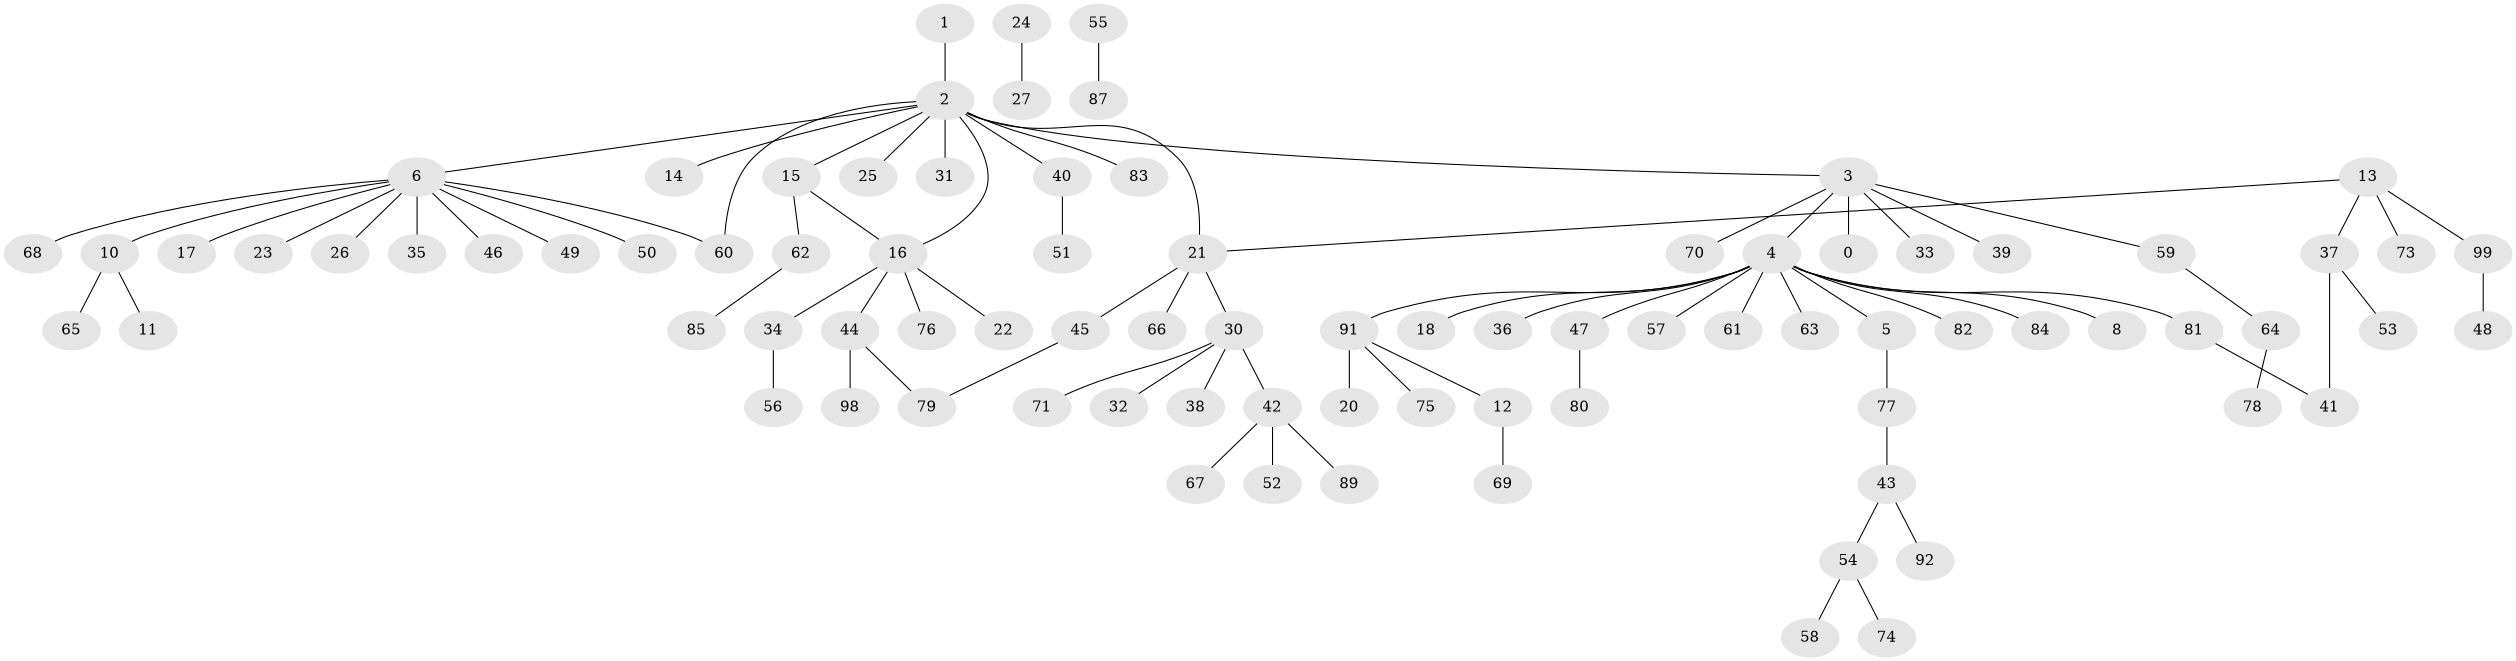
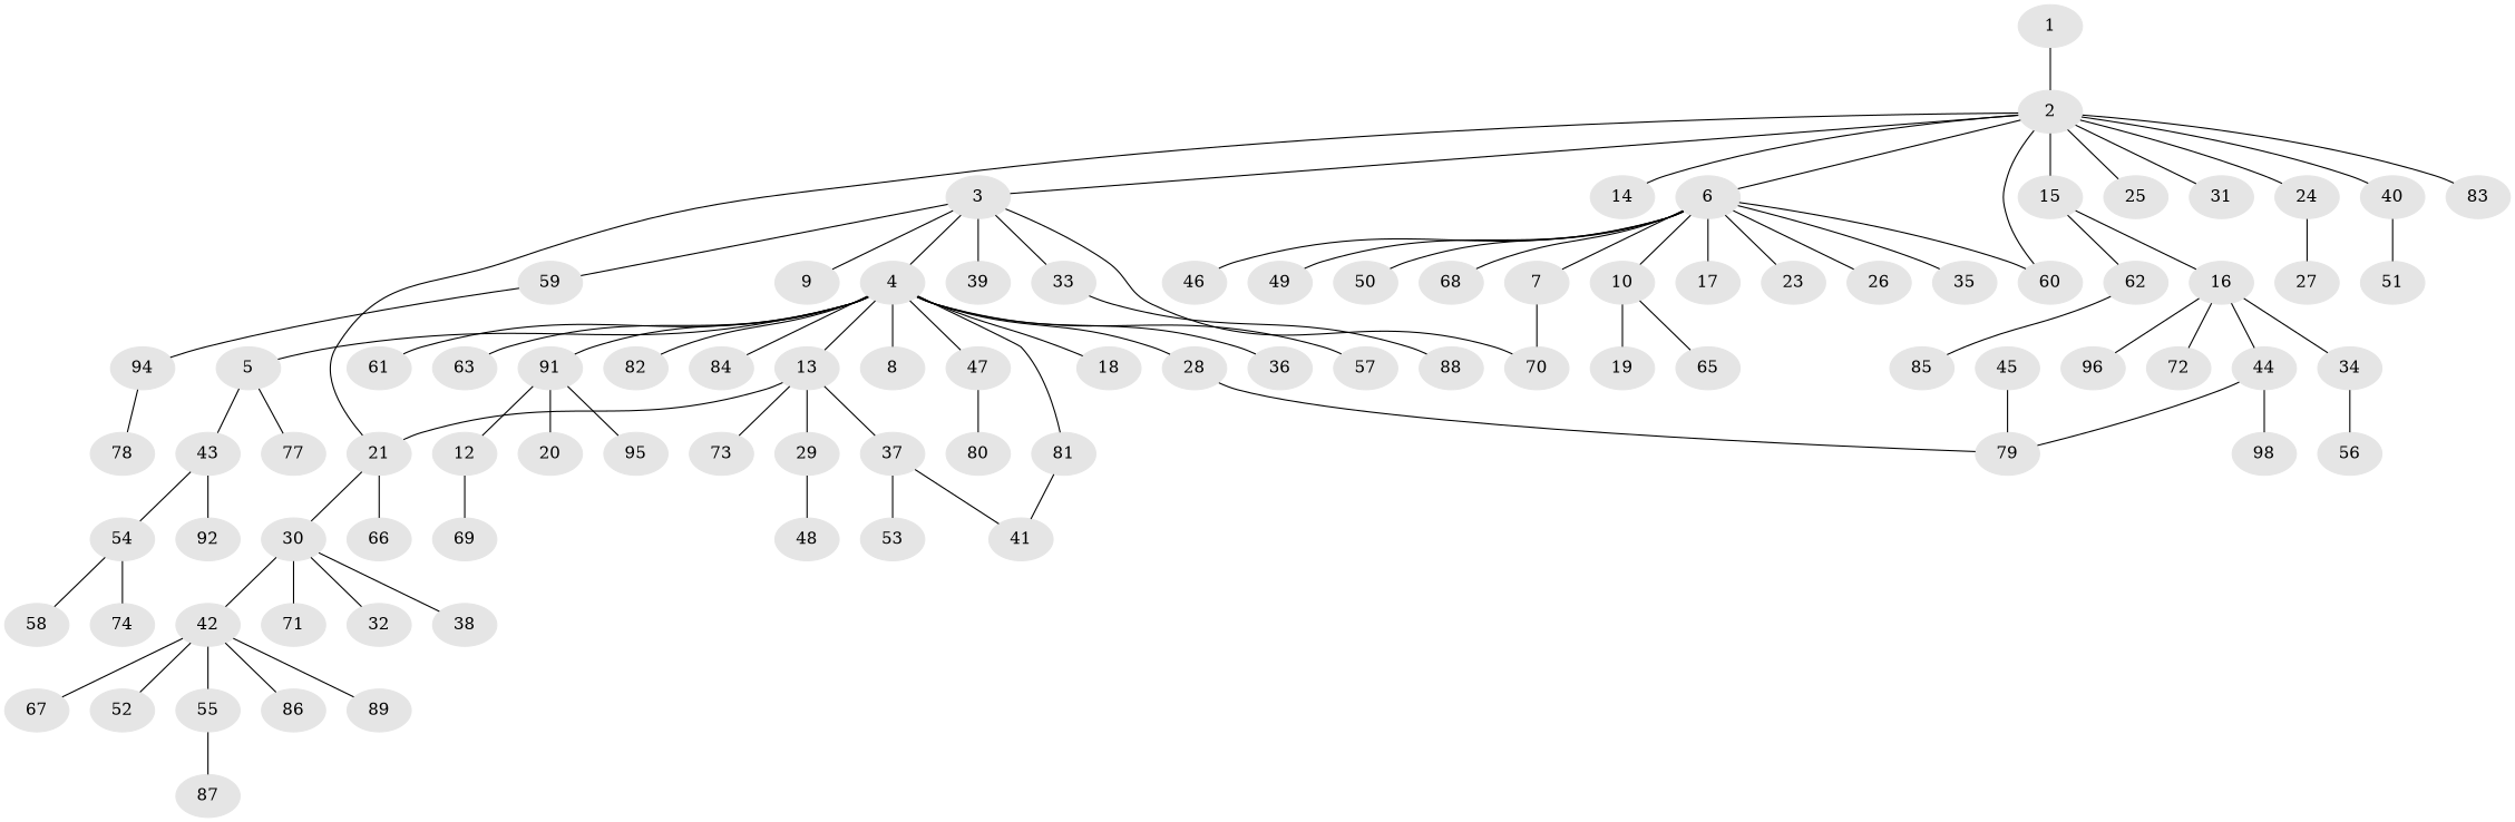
  graph {
    node [color=gray90 style=filled]
    1
    2
    3
    6
    14
    15
    21
    24
    25
    31
    40
    60
    83
    4
-   9 [label=0]
+   9
    33
    39
    59
    70
+   7
    10
    17
    23
    26
    35
    46
    49
    50
    68
    16
    62
    30
    45
    66
    27
    51
    5
    8
    n39 [label=91]
    13
    18
+   28
    36
    47
    57
    61
    63
    81
    82
    84
-   64
+   88
+   64 [label=94]
    43
    77
    12
    20
-   75
-   29 [label=99]
+   75 [label=95]
+   29
    37
    73
    79
    80
    41
    54
    n65 [label=92]
-   19 [label=11]
+   19
    65
-   22
+   22 [label=72]
    34
    44
-   76
+   76 [label=96]
    69
    48
    53
    85
    56
    n77 [label=98]
    32
    38
    42
    71
    67
    52
    55
+   86
    89
    87
    58
    74
    78
    1 -- 2
    2 -- 3
    2 -- 6
    2 -- 14
    2 -- 15
    2 -- 21
-   2 -- 16
+   2 -- 24
    2 -- 25
    2 -- 31
    2 -- 40
    2 -- 60
    2 -- 83
    3 -- 4
    3 -- 9
    3 -- 33
    3 -- 39
    3 -- 59
    3 -- 70
    6 -- 60
+   6 -- 7
    6 -- 10
    6 -- 17
    6 -- 23
    6 -- 26
    6 -- 35
    6 -- 46
    6 -- 49
    6 -- 50
    6 -- 68
    15 -- 16
    15 -- 62
    21 -- 30
-   21 -- 45
    21 -- 66
    24 -- 27
    40 -- 51
    4 -- 5
    4 -- 8
    4 -- n39
+   4 -- 13
    4 -- 18
+   4 -- 28
    4 -- 36
    4 -- 47
    4 -- 57
    4 -- 61
    4 -- 63
    4 -- 81
    4 -- 82
    4 -- 84
+   33 -- 88
    59 -- 64
+   7 -- 70
    10 -- 19
    10 -- 65
    16 -- 22
    16 -- 34
    16 -- 44
    16 -- 76
    62 -- 85
    30 -- 32
    30 -- 38
    30 -- 42
    30 -- 71
    45 -- 79
-   77 -- 43
+   5 -- 43
    5 -- 77
    n39 -- 12
    n39 -- 20
    n39 -- 75
    13 -- 21
    13 -- 29
    13 -- 37
    13 -- 73
+   28 -- 79
    47 -- 80
    81 -- 41
    64 -- 78
    43 -- 54
    43 -- n65
    12 -- 69
    29 -- 48
    37 -- 41
    37 -- 53
    54 -- 58
    54 -- 74
    34 -- 56
    44 -- 79
    44 -- n77
    42 -- 67
    42 -- 52
+   42 -- 55
+   42 -- 86
    42 -- 89
    55 -- 87
  }
